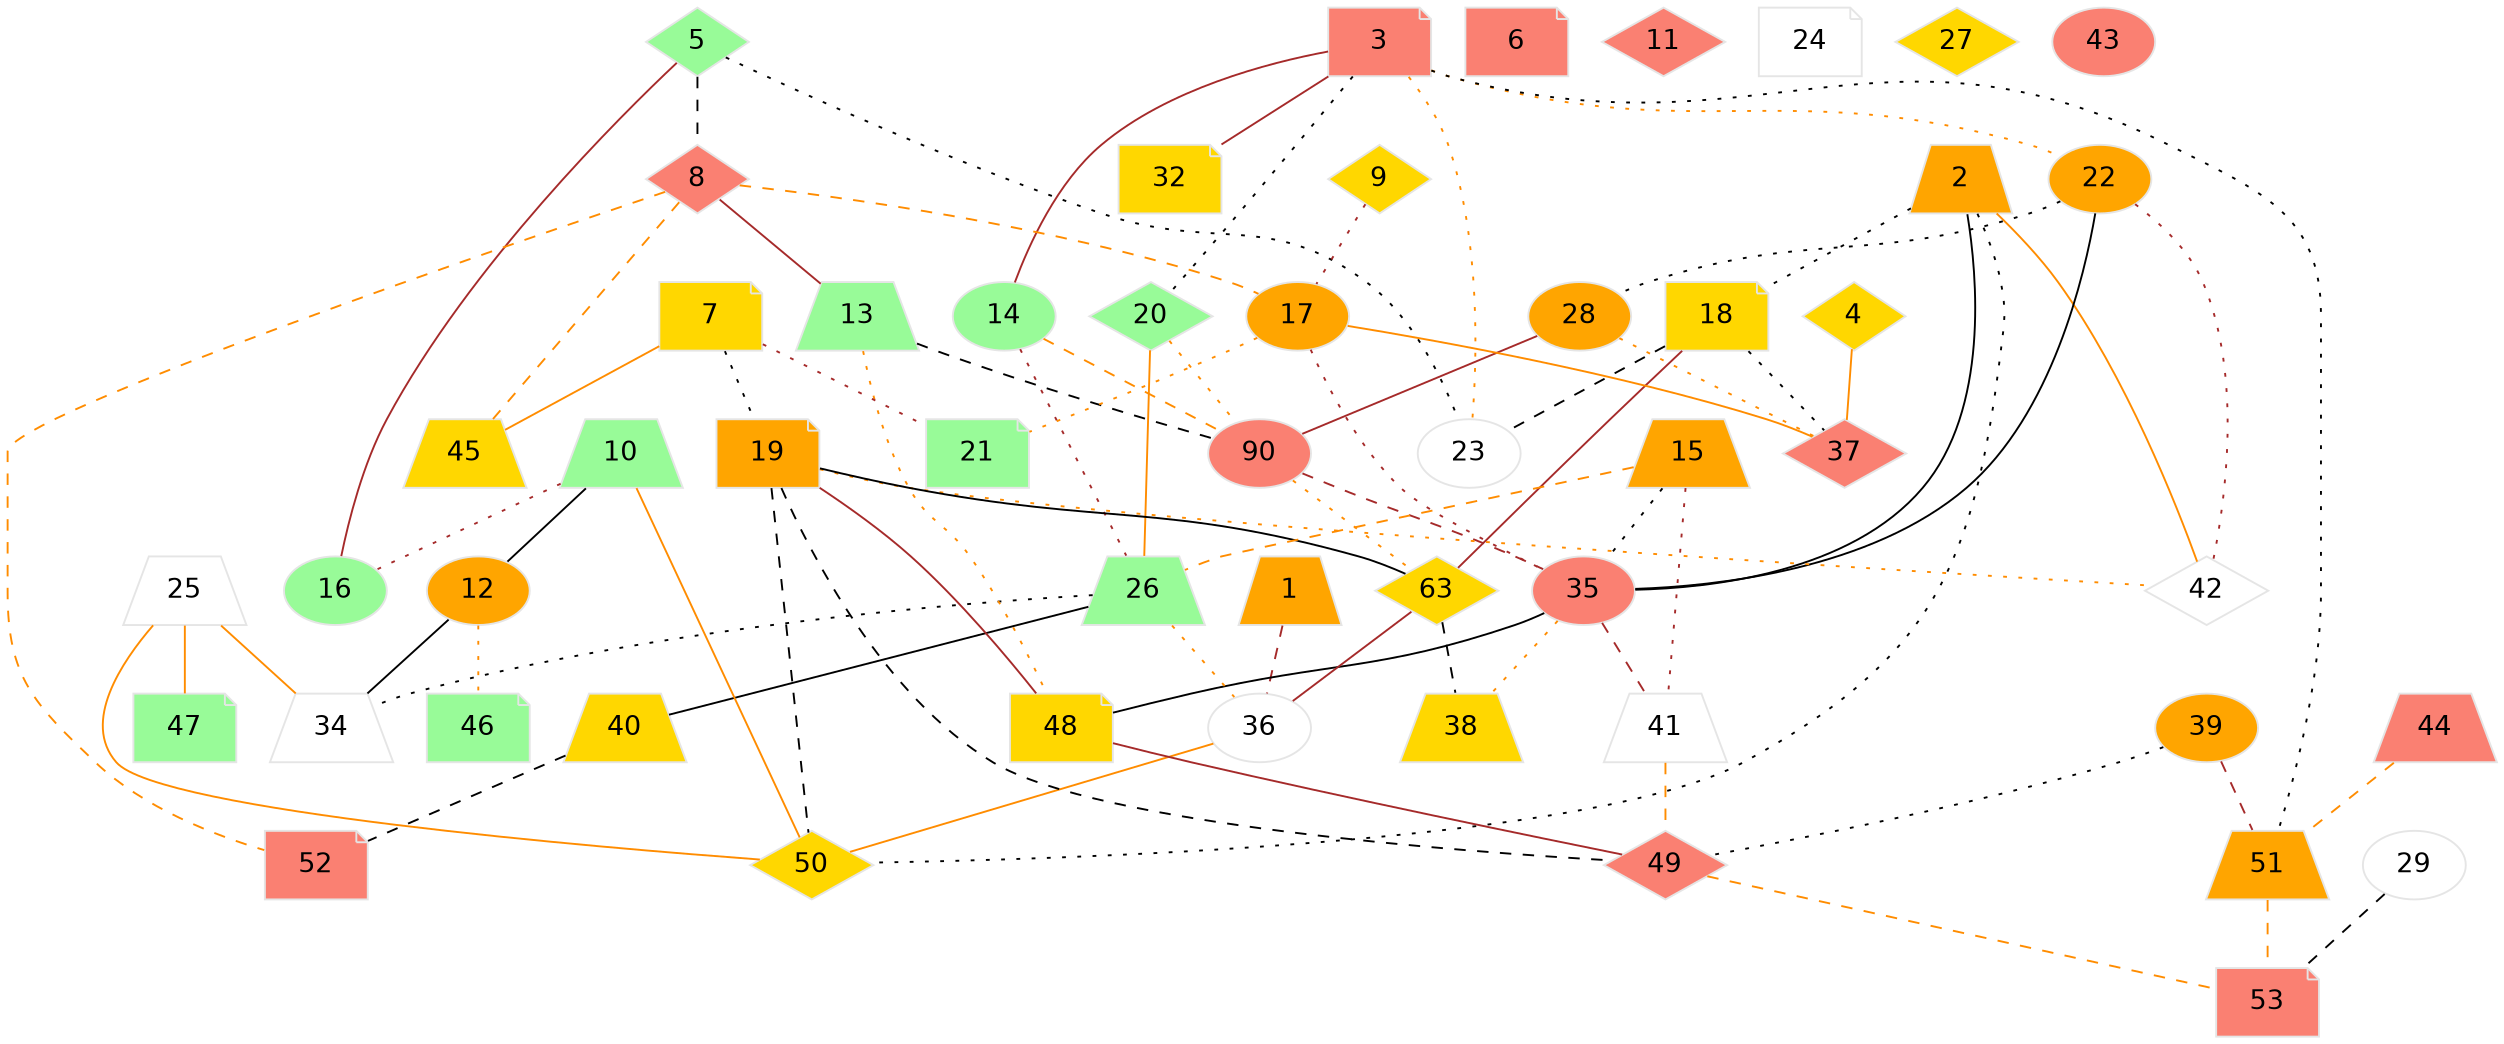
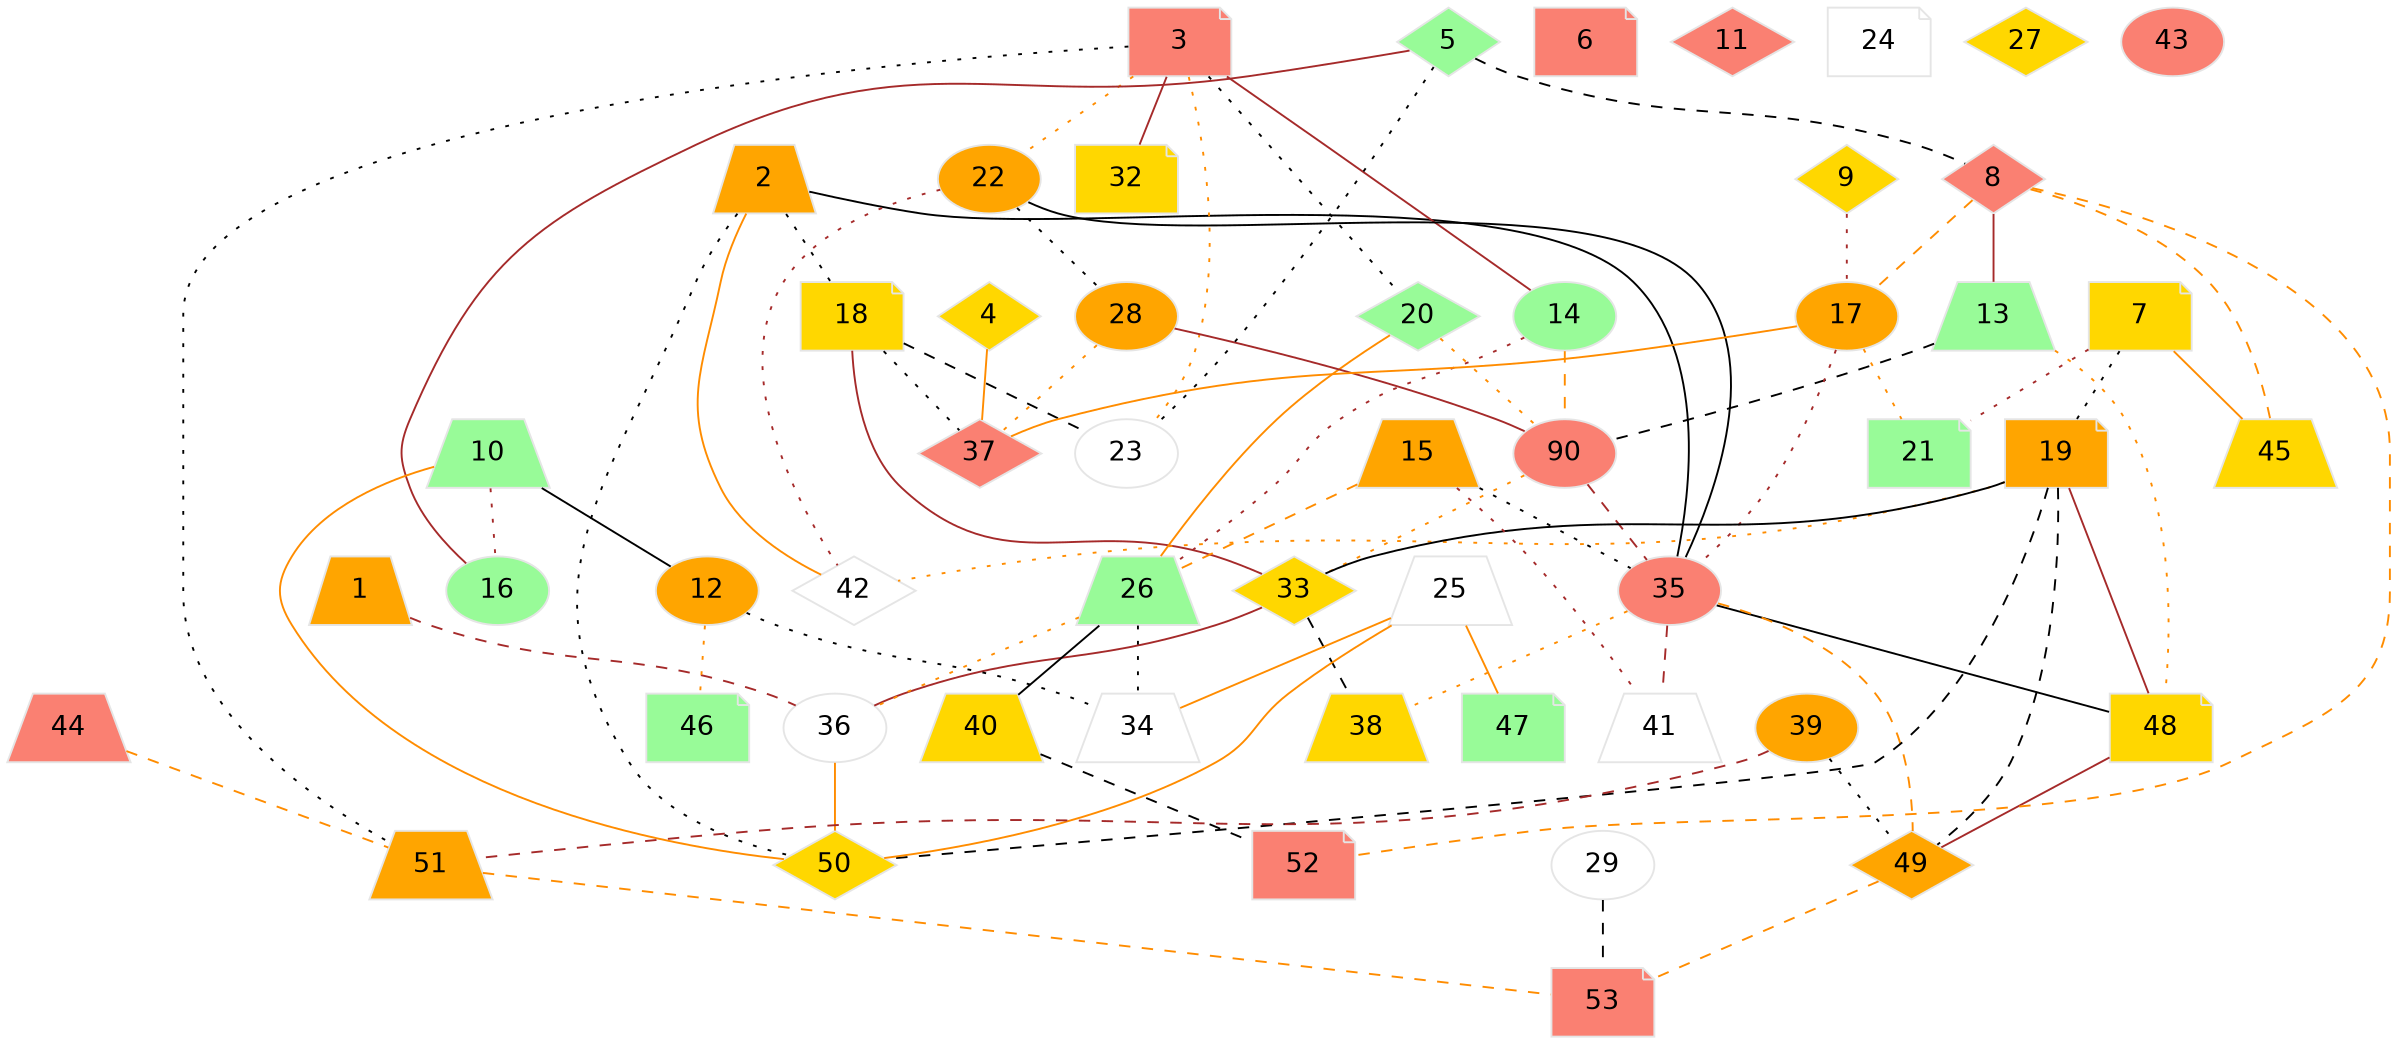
  graph {
    fontname="DejaVu Sans"
    node [color=gray90 fillcolor=gold fontname="DejaVu Sans" shape=trapezium style=filled]
    edge [color=darkorange fontname="DejaVu Sans" style=dotted]
    1 [fillcolor=orange]
    36 [fillcolor=white shape=ellipse]
    50 [shape=diamond]
    2 [fillcolor=orange]
    18 [shape=note]
    35 [fillcolor=salmon shape=ellipse]
    42 [fillcolor=white shape=diamond]
    23 [fillcolor=white shape=ellipse]
    37 [fillcolor=salmon shape=diamond]
-   33 [shape=diamond label=63]
+   33 [shape=diamond]
    48 [shape=note]
    41 [fillcolor=white]
    38
    3 [fillcolor=salmon shape=note]
    14 [fillcolor=palegreen shape=ellipse]
    20 [fillcolor=palegreen shape=diamond]
    22 [fillcolor=orange shape=ellipse]
    32 [shape=note]
    51 [fillcolor=orange]
    n20 [fillcolor=salmon label=90 shape=ellipse]
    26 [fillcolor=palegreen]
    28 [fillcolor=orange shape=ellipse]
    53 [fillcolor=salmon shape=note]
    4 [shape=diamond]
    5 [fillcolor=palegreen shape=diamond]
    8 [fillcolor=salmon shape=diamond]
    16 [fillcolor=palegreen shape=ellipse]
    45
    13 [fillcolor=palegreen]
    17 [fillcolor=orange shape=ellipse]
    52 [fillcolor=salmon shape=note]
    6 [fillcolor=salmon shape=note]
    7 [shape=note]
    19 [fillcolor=orange shape=note]
    21 [fillcolor=palegreen shape=note]
-   49 [fillcolor=salmon shape=diamond]
+   49 [fillcolor=orange shape=diamond]
    9 [shape=diamond]
    10 [fillcolor=palegreen]
    12 [fillcolor=orange shape=ellipse]
    34 [fillcolor=white]
    46 [fillcolor=palegreen shape=note]
    11 [fillcolor=salmon shape=diamond]
    40
    15 [fillcolor=orange]
    24 [fillcolor=white shape=note]
    25 [fillcolor=white]
    47 [fillcolor=palegreen shape=note]
    27 [shape=diamond]
    29 [fillcolor=white shape=ellipse]
    39 [fillcolor=orange shape=ellipse]
    43 [fillcolor=salmon shape=ellipse]
    44 [fillcolor=salmon]
    1 -- 36 [color=brown style=dashed]
    36 -- 50 [style=solid]
    2 -- 50 [color=black]
    2 -- 18 [color=black]
    2 -- 35 [color=black style=solid]
    2 -- 42 [style=solid]
    18 -- 23 [color=black style=dashed]
    18 -- 37 [color=black]
    18 -- 33 [color=brown style=solid]
    35 -- 48 [color=black style=solid]
    35 -- 41 [color=brown style=dashed]
    35 -- 38
    33 -- 36 [color=brown style=solid]
    33 -- 38 [color=black style=dashed]
    48 -- 49 [color=brown style=solid]
-   41 -- 49 [style=dashed]
+   35 -- 49 [style=dashed]
    3 -- 23
    3 -- 14 [color=brown style=solid]
    3 -- 20 [color=black]
    3 -- 22
    3 -- 32 [color=brown style=solid]
    3 -- 51 [color=black]
    14 -- n20 [style=dashed]
    14 -- 26 [color=brown]
    20 -- n20
    20 -- 26 [style=solid]
    22 -- 35 [color=black style=solid]
    22 -- 42 [color=brown]
    22 -- 28 [color=black]
    51 -- 53 [style=dashed]
    n20 -- 35 [color=brown style=dashed]
    n20 -- 33
    26 -- 36
    26 -- 34 [color=black]
    26 -- 40 [color=black style=solid]
    28 -- 37
    28 -- n20 [color=brown style=solid]
    4 -- 37 [style=solid]
    5 -- 23 [color=black]
    5 -- 8 [color=black style=dashed]
    5 -- 16 [color=brown style=solid]
    8 -- 45 [style=dashed]
    8 -- 13 [color=brown style=solid]
    8 -- 17 [style=dashed]
    8 -- 52 [style=dashed]
    13 -- 48
    13 -- n20 [color=black style=dashed]
    17 -- 35 [color=brown]
    17 -- 37 [style=solid]
    17 -- 21
    7 -- 45 [style=solid]
    7 -- 19 [color=black]
    7 -- 21 [color=brown]
    19 -- 50 [color=black style=dashed]
    19 -- 42
    19 -- 33 [color=black style=solid]
    19 -- 48 [color=brown style=solid]
    19 -- 49 [color=black style=dashed]
    49 -- 53 [style=dashed]
    9 -- 17 [color=brown]
    10 -- 50 [style=solid]
    10 -- 16 [color=brown]
    10 -- 12 [color=black style=solid]
-   12 -- 34 [color=black style=solid]
+   12 -- 34 [color=black]
    12 -- 46
    40 -- 52 [color=black style=dashed]
    15 -- 35 [color=black]
    15 -- 41 [color=brown]
    15 -- 26 [style=dashed]
    25 -- 50 [style=solid]
    25 -- 34 [style=solid]
    25 -- 47 [style=solid]
    29 -- 53 [color=black style=dashed]
    39 -- 51 [color=brown style=dashed]
    39 -- 49 [color=black]
    44 -- 51 [style=dashed]
  }
